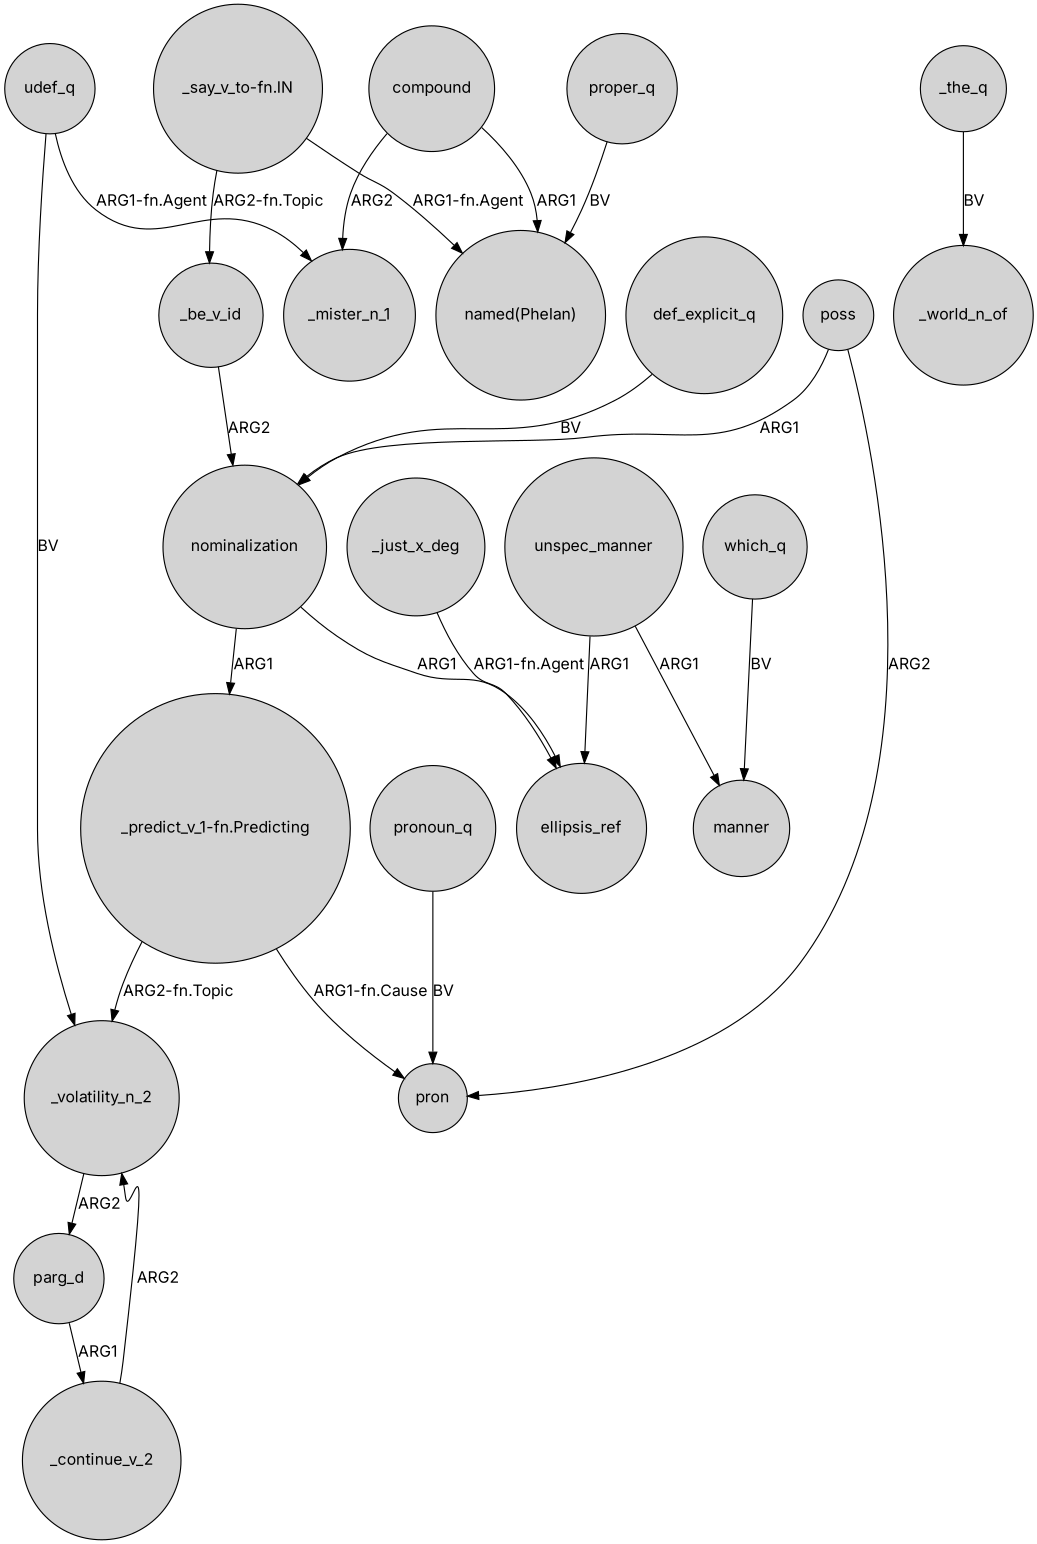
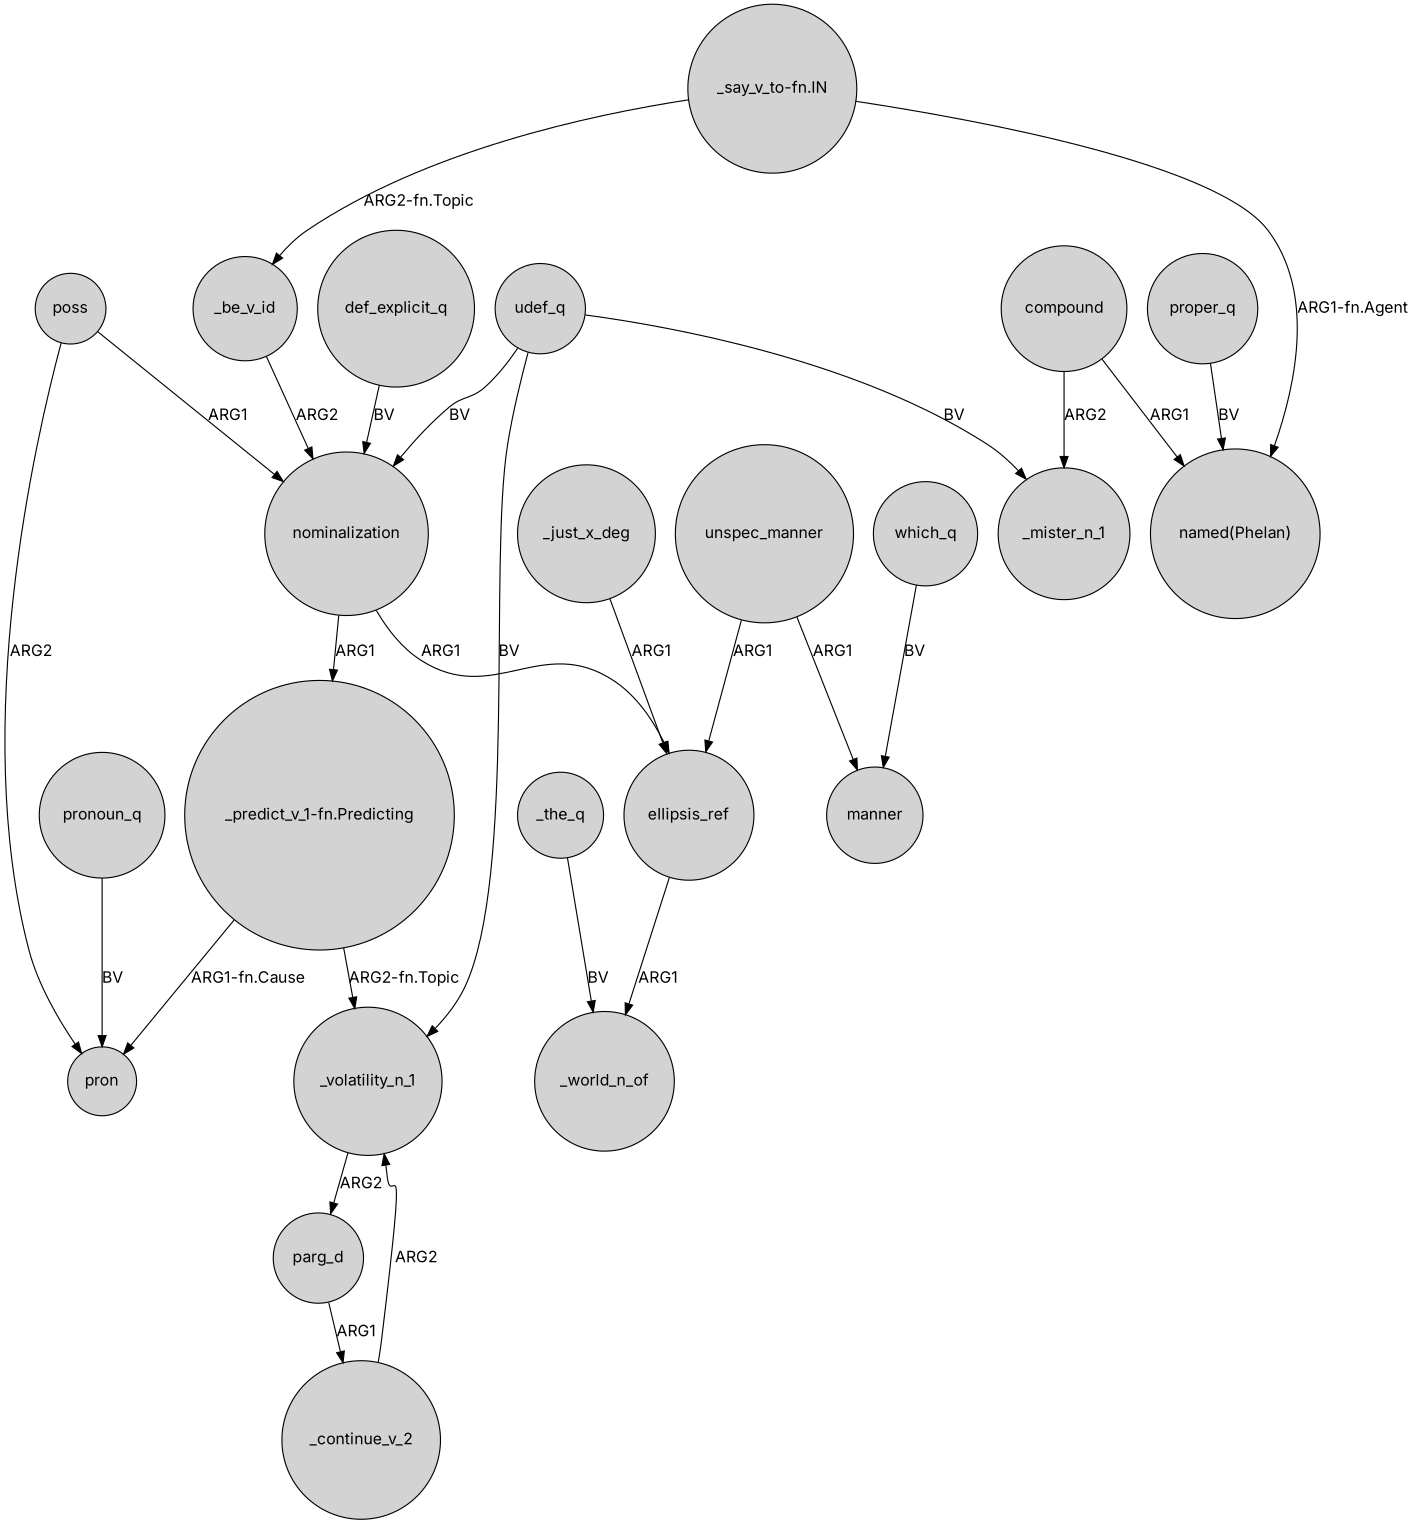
  digraph {
    fontname=Inter
    node [fontname=Inter shape=circle style=filled]
    edge [fontname=Inter]
    poss
    pron
    nominalization
    ellipsis_ref
    "_predict_v_1-fn.Predicting"
    udef_q
-   _volatility_n_1 [label=_volatility_n_2]
+   _volatility_n_1
    _mister_n_1
    parg_d
    _continue_v_2
    compound
    "named(Phelan)"
    _world_n_of
    unspec_manner
    manner
    _the_q
    which_q
    "_say_v_to-fn.IN"
    _be_v_id
    _just_x_deg
    pronoun_q
    proper_q
    def_explicit_q
    poss -> pron [label=ARG2]
    poss -> nominalization [label=ARG1]
    nominalization -> ellipsis_ref [label=ARG1]
    nominalization -> "_predict_v_1-fn.Predicting" [label=ARG1]
+   ellipsis_ref -> _world_n_of [label=ARG1]
    "_predict_v_1-fn.Predicting" -> pron [label="ARG1-fn.Cause"]
    "_predict_v_1-fn.Predicting" -> _volatility_n_1 [label="ARG2-fn.Topic"]
+   udef_q -> nominalization [label=BV]
    udef_q -> _volatility_n_1 [label=BV]
-   udef_q -> _mister_n_1 [label="ARG1-fn.Agent"]
+   udef_q -> _mister_n_1 [label=BV]
    _volatility_n_1 -> parg_d [label=ARG2]
    parg_d -> _continue_v_2 [label=ARG1]
    _continue_v_2 -> _volatility_n_1 [label=ARG2]
    compound -> _mister_n_1 [label=ARG2]
    compound -> "named(Phelan)" [label=ARG1]
    unspec_manner -> ellipsis_ref [label=ARG1]
    unspec_manner -> manner [label=ARG1]
    _the_q -> _world_n_of [label=BV]
    which_q -> manner [label=BV]
    "_say_v_to-fn.IN" -> "named(Phelan)" [label="ARG1-fn.Agent"]
    "_say_v_to-fn.IN" -> _be_v_id [label="ARG2-fn.Topic"]
    _be_v_id -> nominalization [label=ARG2]
-   _just_x_deg -> ellipsis_ref [label="ARG1-fn.Agent"]
+   _just_x_deg -> ellipsis_ref [label=ARG1]
    pronoun_q -> pron [label=BV]
    proper_q -> "named(Phelan)" [label=BV]
    def_explicit_q -> nominalization [label=BV]
  }
